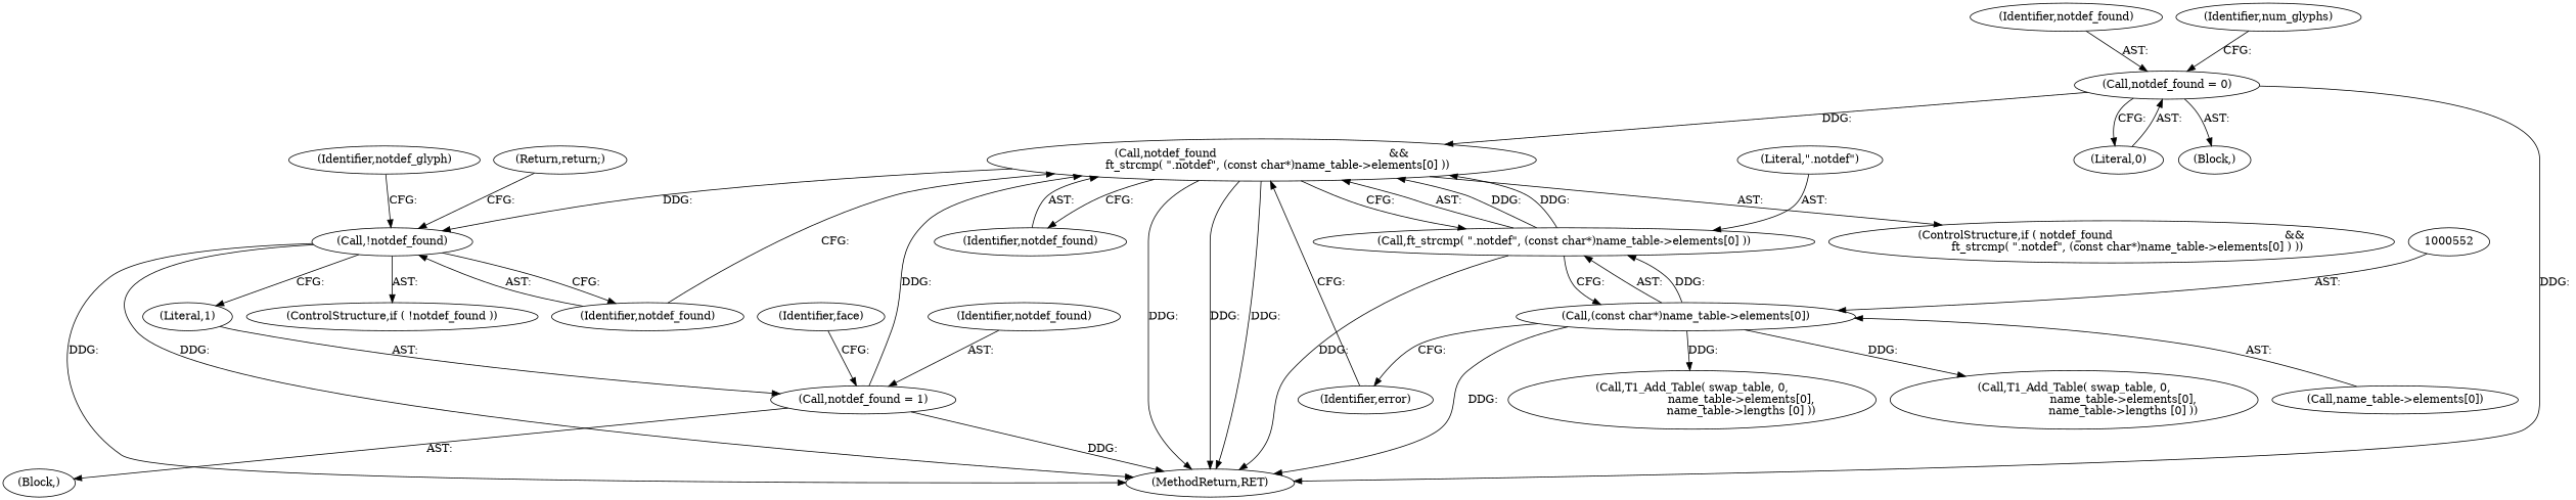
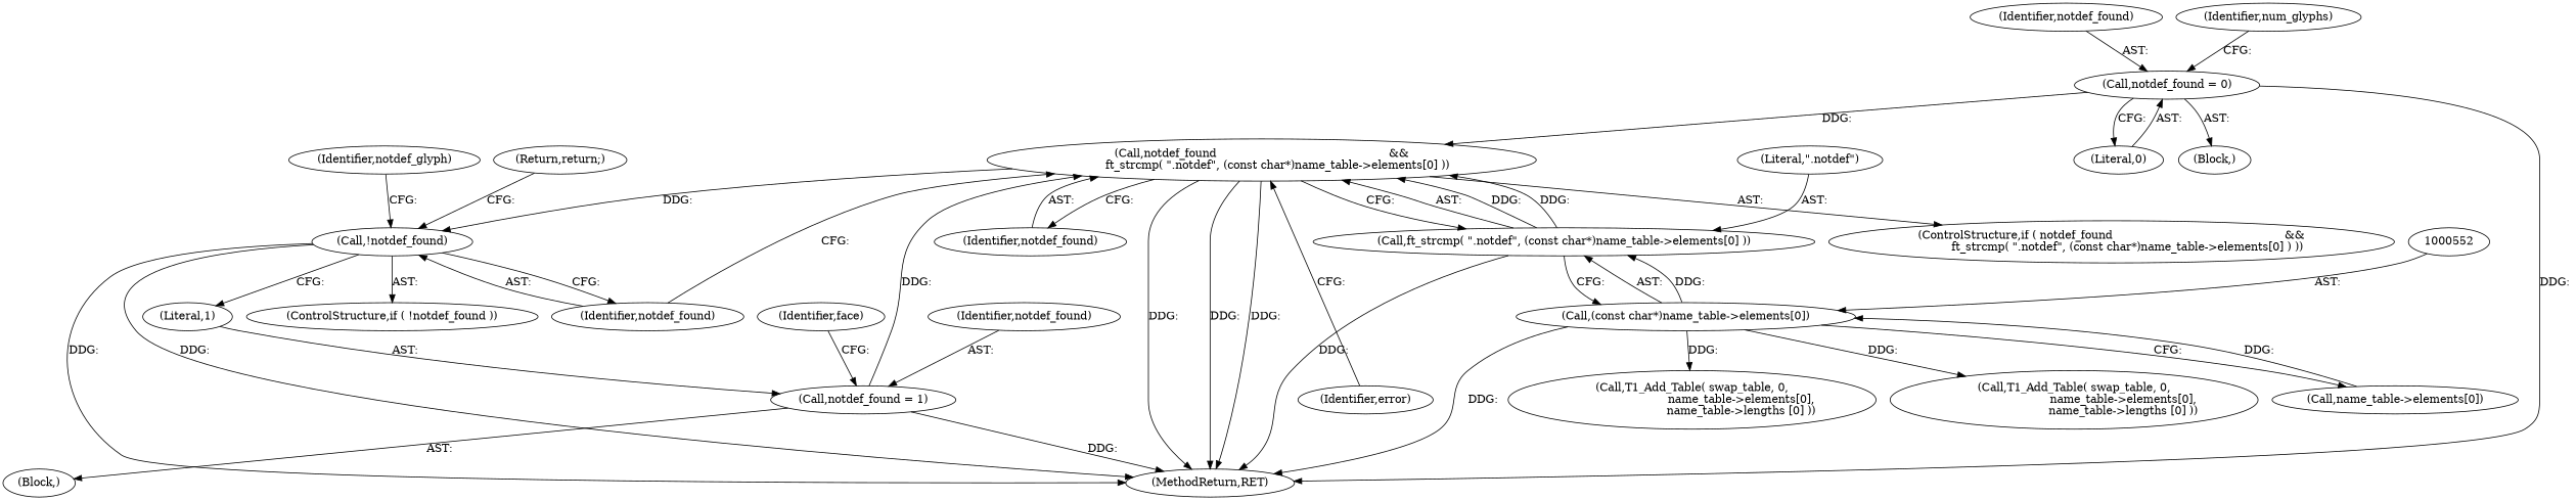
  digraph {
    n1 [label="(Call,notdef_found                                                 &&\n         ft_strcmp( \".notdef\", (const char*)name_table->elements[0] ))"]
    n2 [label="(Call,ft_strcmp( \".notdef\", (const char*)name_table->elements[0] ))"]
    n3 [label="(Call,!notdef_found)"]
    n4 [label="(ControlStructure,if ( notdef_found                                                 &&\n         ft_strcmp( \".notdef\", (const char*)name_table->elements[0] ) ))"]
    n5 [label="(Identifier,notdef_found)"]
    n6 [label="(MethodReturn,RET)"]
    n7 [label="(Call,(const char*)name_table->elements[0])"]
    n8 [label="(Literal,1)"]
    n9 [label="(ControlStructure,if ( !notdef_found ))"]
    n10 [label="(Identifier,notdef_found)"]
    n11 [label="(Call,notdef_found = 1)"]
    n12 [label="(Block,)"]
    n13 [label="(Call,notdef_found = 0)"]
    n14 [label="(Literal,0)"]
    n15 [label="(Block,)"]
    n16 [label="(Call,T1_Add_Table( swap_table, 0,\n                            name_table->elements[0],\n                            name_table->lengths [0] ))"]
    n17 [label="(Call,T1_Add_Table( swap_table, 0,\n                            name_table->elements[0],\n                            name_table->lengths [0] ))"]
    n18 [label="(Call,name_table->elements[0])"]
    n19 [label="(Identifier,notdef_found)"]
    n20 [label="(Literal,\".notdef\")"]
    n21 [label="(Identifier,face)"]
    n22 [label="(Identifier,notdef_found)"]
    n23 [label="(Identifier,notdef_glyph)"]
    n24 [label="(Return,return;)"]
    n25 [label="(Identifier,num_glyphs)"]
    n26 [label="(Identifier,error)"]
    1000552
    n1 -> n2 [label="CFG: "]
    n1 -> n3 [label="DDG: "]
    n1 -> n4 [label="AST: "]
    n1 -> n5 [label="CFG: "]
    n1 -> n6 [label="DDG: "]
    n1 -> n6 [label="DDG: "]
    n1 -> n6 [label="DDG: "]
    n2 -> n1 [label="AST: "]
    n2 -> n1 [label="DDG: "]
    n2 -> n1 [label="DDG: "]
    n2 -> n6 [label="DDG: "]
    n2 -> n7 [label="CFG: "]
    n3 -> n6 [label="DDG: "]
    n3 -> n6 [label="DDG: "]
    n3 -> n8 [label="CFG: "]
    n3 -> n9 [label="AST: "]
    n3 -> n10 [label="CFG: "]
    n5 -> n1 [label="AST: "]
    n7 -> n2 [label="AST: "]
    n7 -> n2 [label="DDG: "]
    n7 -> n6 [label="DDG: "]
    n7 -> n16 [label="DDG: "]
    n7 -> n17 [label="DDG: "]
-   n7 -> n26 [label="CFG: "]
+   n7 -> n18 [label="CFG: "]
    n8 -> n11 [label="AST: "]
    n10 -> n1 [label="CFG: "]
    n10 -> n3 [label="AST: "]
    n11 -> n1 [label="DDG: "]
    n11 -> n6 [label="DDG: "]
    n11 -> n12 [label="AST: "]
    n13 -> n1 [label="DDG: "]
    n13 -> n6 [label="DDG: "]
    n13 -> n14 [label="CFG: "]
    n13 -> n15 [label="AST: "]
    n14 -> n13 [label="AST: "]
-   n18 -> n7 [label="AST: "]
+   n18 -> n7 [label="DDG: "]
    n19 -> n13 [label="AST: "]
    n20 -> n2 [label="AST: "]
    n21 -> n11 [label="CFG: "]
    n22 -> n11 [label="AST: "]
    n23 -> n3 [label="CFG: "]
    n24 -> n3 [label="CFG: "]
    n25 -> n13 [label="CFG: "]
    n26 -> n1 [label="CFG: "]
    1000552 -> n7 [label="AST: "]
  }
